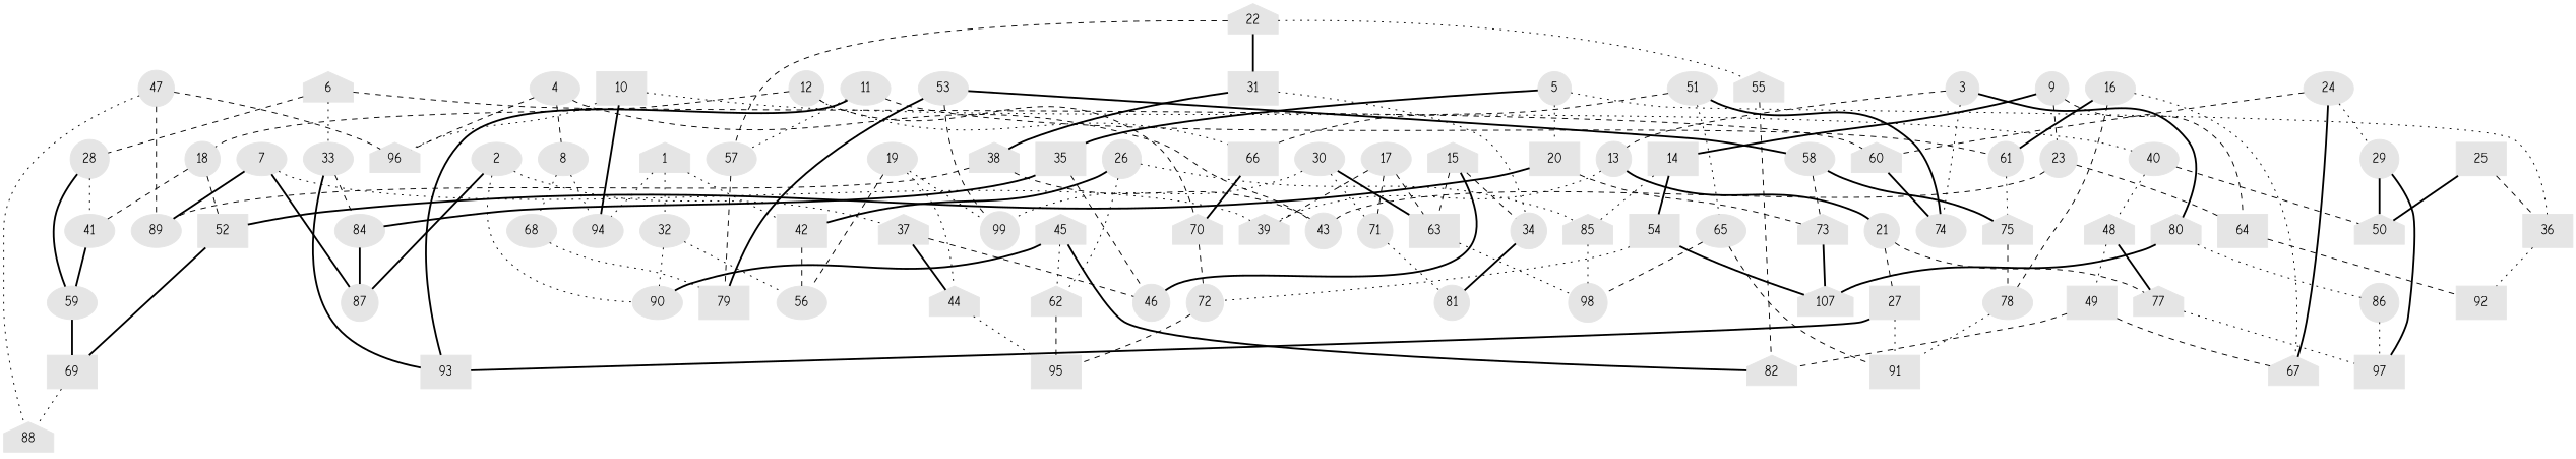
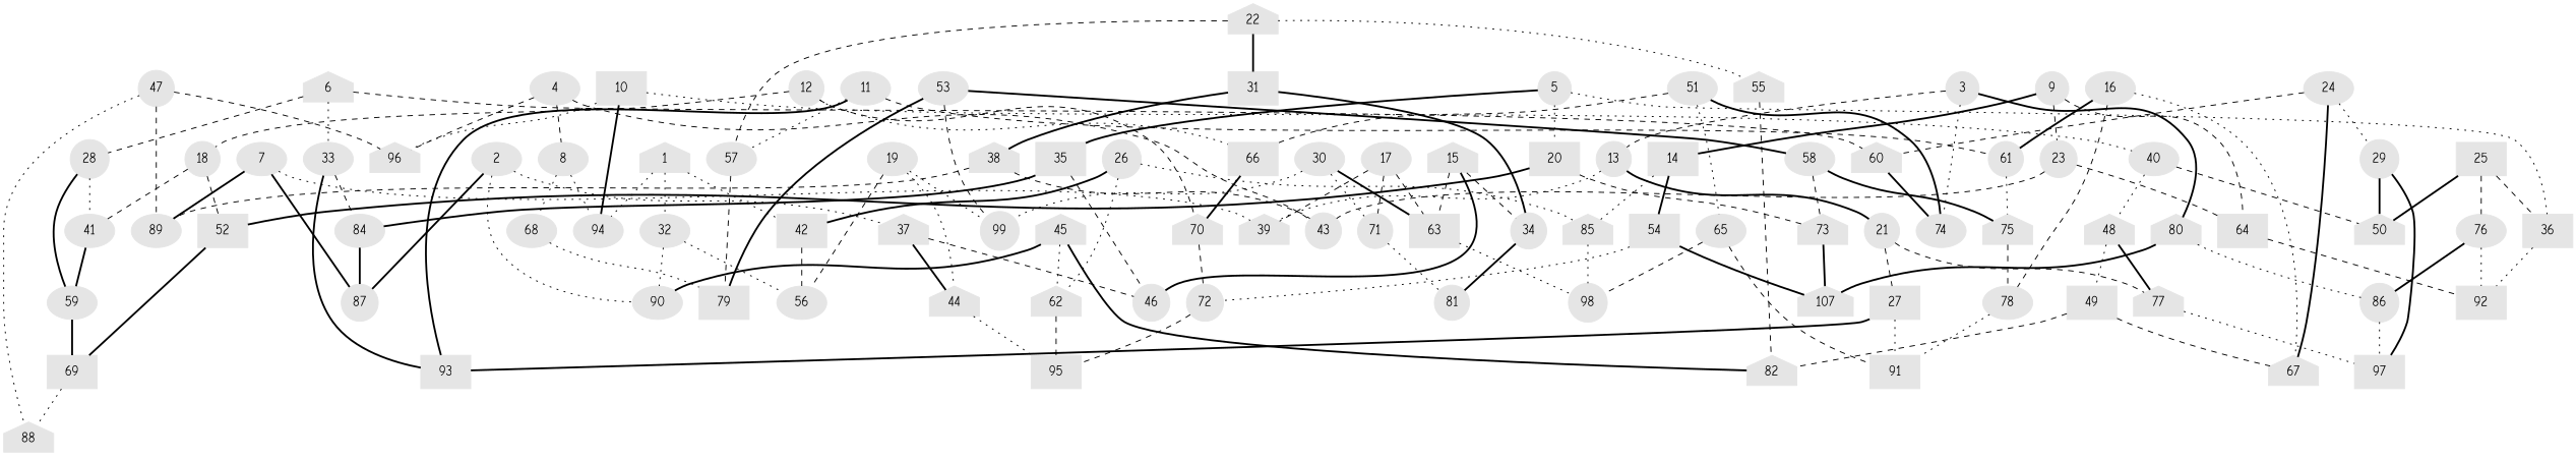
  graph {
    fontname="Comic Neue"
    node [color=gray90 fontname="Comic Neue" shape=ellipse style=filled]
    edge [fontname="Comic Neue" style=dashed]
    1 [shape=house]
    32
    42 [shape=box]
    94
    90
    56
    37 [shape=house]
    2
    87 [shape=circle]
    46 [shape=circle]
    44 [shape=house]
    3 [shape=circle]
    13 [shape=circle]
    74
    80 [shape=house]
    39 [shape=house]
    21 [shape=circle]
    n18 [label=107 shape=house]
    86 [shape=circle]
    4
    8
    43 [shape=circle]
    96 [shape=house]
    68
    5 [shape=circle]
    20 [shape=box]
    35 [shape=box]
    36 [shape=box]
    52 [shape=box]
    73 [shape=house]
    84
    92 [shape=box]
    6 [shape=house]
    28 [shape=circle]
    33
    60 [shape=house]
    41
    59
    93 [shape=box]
    7
    89
    79 [shape=box]
    9 [shape=circle]
    14 [shape=box]
    23 [shape=circle]
    64 [shape=box]
    54 [shape=box]
    85 [shape=house]
    10 [shape=box]
    40
    50 [shape=house]
    48 [shape=house]
    11
    57
    61 [shape=circle]
    75 [shape=house]
    12 [shape=circle]
    18 [shape=circle]
    66 [shape=box]
    70 [shape=house]
    72 [shape=circle]
    27 [shape=box]
    77 [shape=house]
    98 [shape=circle]
    15 [shape=house]
    34 [shape=circle]
    63 [shape=box]
    81 [shape=circle]
    16
    67 [shape=house]
    78
    91 [shape=box]
    17
    71 [shape=circle]
    69 [shape=box]
    19
    99 [shape=circle]
    95 [shape=box]
    97 [shape=box]
    22 [shape=house]
    31 [shape=box]
    55 [shape=house]
    38 [shape=house]
    82 [shape=house]
    24
    29 [shape=circle]
    25 [shape=box]
+   76
    26 [shape=circle]
    62 [shape=house]
    30
    49 [shape=box]
    45 [shape=house]
    47 [shape=circle]
    88 [shape=house]
    51
    65
    53
    58
    1 -- 32 [style=dotted]
    1 -- 42 [style=dotted]
    1 -- 94 [style=dotted]
    32 -- 90 [style=dotted]
    32 -- 56 [style=dotted]
    42 -- 56
    37 -- 46
    37 -- 44 [style=bold]
    2 -- 90 [style=dotted]
    2 -- 37 [style=dotted]
    2 -- 87 [style=bold]
    44 -- 95 [style=dotted]
    3 -- 13
    3 -- 74 [style=dotted]
    3 -- 80 [style=bold]
    13 -- 39 [style=dotted]
    13 -- 21 [style=bold]
    80 -- n18 [style=bold]
    80 -- 86 [style=dotted]
    21 -- 27
    21 -- 77
    86 -- 97 [style=dotted]
    4 -- 8
    4 -- 43
    4 -- 96
    8 -- 94 [style=dotted]
    8 -- 68 [style=dotted]
    68 -- 79 [style=dotted]
    5 -- 20 [style=dotted]
    5 -- 35 [style=bold]
    5 -- 36 [style=dotted]
    20 -- 52 [style=bold]
    20 -- 73
    35 -- 46
    35 -- 84 [style=bold]
    36 -- 92 [style=dotted]
    52 -- 69 [style=bold]
    73 -- n18 [style=bold]
    84 -- 87 [style=bold]
    6 -- 28
    6 -- 33 [style=dotted]
    6 -- 60
    28 -- 41 [style=dotted]
    28 -- 59 [style=bold]
    33 -- 84
    33 -- 93 [style=bold]
    60 -- 74 [style=bold]
    41 -- 59 [style=bold]
    59 -- 69 [style=bold]
    7 -- 87 [style=bold]
    7 -- 39 [style=dotted]
    7 -- 89 [style=bold]
    9 -- 14 [style=bold]
    9 -- 23
    9 -- 64
    14 -- 54 [style=bold]
    14 -- 85 [style=dotted]
    23 -- 43
    23 -- 64
    64 -- 92
    54 -- n18 [style=bold]
    54 -- 72 [style=dotted]
    85 -- 98 [style=dotted]
    10 -- 94 [style=bold]
    10 -- 96 [style=dotted]
    10 -- 40 [style=dotted]
    40 -- 50
    40 -- 48 [style=dotted]
    48 -- 77 [style=bold]
    48 -- 49 [style=dotted]
    11 -- 93 [style=bold]
    11 -- 57 [style=dotted]
    11 -- 61
    57 -- 79
    61 -- 75 [style=dotted]
    75 -- 78
    12 -- 18
    12 -- 66 [style=dotted]
    12 -- 70
    18 -- 52
    18 -- 41
    66 -- 70 [style=bold]
    70 -- 72
    72 -- 95
    27 -- 93 [style=bold]
    27 -- 91 [style=dotted]
    77 -- 97 [style=dotted]
    15 -- 46 [style=bold]
    15 -- 34
    15 -- 63
    34 -- 81 [style=bold]
    63 -- 98 [style=dotted]
    16 -- 61 [style=bold]
    16 -- 67 [style=dotted]
    16 -- 78
    78 -- 91 [style=dotted]
    17 -- 39
    17 -- 63
    17 -- 71
    71 -- 81 [style=dotted]
    69 -- 88 [style=dotted]
    19 -- 56
    19 -- 44 [style=dotted]
    19 -- 99 [style=dotted]
    22 -- 57
    22 -- 31 [style=bold]
    22 -- 55 [style=dotted]
-   31 -- 34 [style=dotted]
+   31 -- 34 [style=bold]
    31 -- 38 [style=bold]
    55 -- 82
    38 -- 43
    38 -- 89
    24 -- 60
    24 -- 67 [style=bold]
    24 -- 29 [style=dotted]
    29 -- 50 [style=bold]
    29 -- 97 [style=bold]
    25 -- 36
    25 -- 50 [style=bold]
+   25 -- 76
+   76 -- 86 [style=bold]
+   76 -- 92 [style=dotted]
    26 -- 42 [style=bold]
    26 -- 85 [style=dotted]
    26 -- 62 [style=dotted]
    62 -- 95
    30 -- 63 [style=bold]
    30 -- 71 [style=dotted]
    30 -- 99 [style=dotted]
    49 -- 67
    49 -- 82
    45 -- 90 [style=bold]
    45 -- 82 [style=bold]
    45 -- 62 [style=dotted]
    47 -- 96
    47 -- 89
    47 -- 88 [style=dotted]
    51 -- 74 [style=bold]
    51 -- 66
    51 -- 65 [style=dotted]
    65 -- 98
    65 -- 91
    53 -- 79 [style=bold]
    53 -- 99
    53 -- 58 [style=bold]
    58 -- 73
    58 -- 75 [style=bold]
  }
